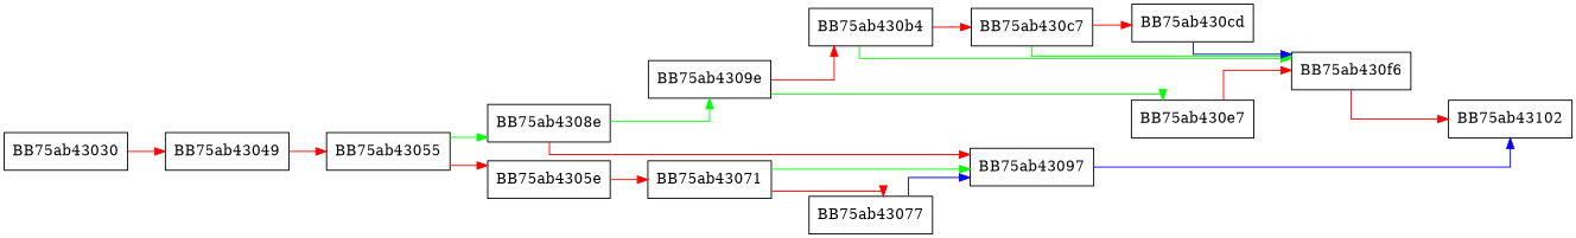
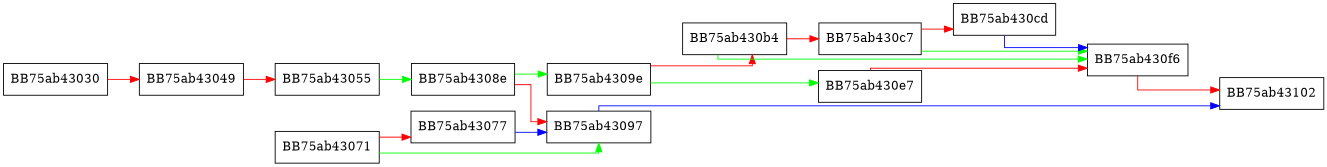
  digraph {
    rankdir=LR
    splines=ortho
    node [shape=box]
    edge [color=red]
    BB75ab43030
    BB75ab43049
    BB75ab43055
    BB75ab4308e
-   BB75ab4305e
    BB75ab43097
    BB75ab4309e
    BB75ab43071
    BB75ab43102
    BB75ab430e7
    BB75ab430b4
    BB75ab43077
    BB75ab430f6
    BB75ab430c7
    BB75ab430cd
    BB75ab43030 -> BB75ab43049
    BB75ab43049 -> BB75ab43055
    BB75ab43055 -> BB75ab4308e [color=green]
-   BB75ab43055 -> BB75ab4305e
    BB75ab4308e -> BB75ab43097
    BB75ab4308e -> BB75ab4309e [color=green]
-   BB75ab4305e -> BB75ab43071
    BB75ab43097 -> BB75ab43102 [color=blue]
    BB75ab4309e -> BB75ab430e7 [color=green]
    BB75ab4309e -> BB75ab430b4
    BB75ab43071 -> BB75ab43097 [color=green]
    BB75ab43071 -> BB75ab43077
    BB75ab430e7 -> BB75ab430f6
    BB75ab430b4 -> BB75ab430f6 [color=green]
    BB75ab430b4 -> BB75ab430c7
    BB75ab43077 -> BB75ab43097 [color=blue]
    BB75ab430f6 -> BB75ab43102
    BB75ab430c7 -> BB75ab430f6 [color=green]
    BB75ab430c7 -> BB75ab430cd
    BB75ab430cd -> BB75ab430f6 [color=blue]
  }
